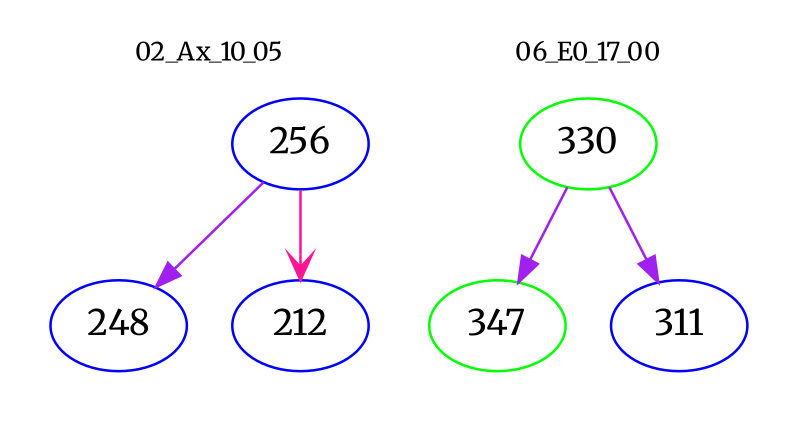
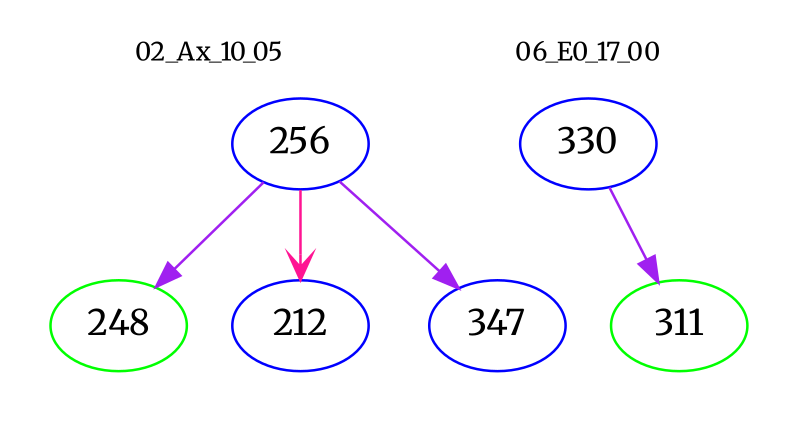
  digraph {
    fontname=Merriweather
    node [color=blue fontname=Merriweather]
    edge [arrowhead=normal color=purple fontname=Merriweather]
    n1 [label=256]
-   n2 [label=248]
+   n2 [color=green label=248]
    n3 [label=212]
-   n4 [color=green label=330]
-   n5 [label=311]
-   n6 [color=green label=347]
+   n4 [label=330]
+   n5 [color=green label=311]
+   n6 [label=347]
    subgraph cluster_1 {
      color=white
      fontsize=10
      label="02_Ax_10_05"
      n1
      n2
      n3
    }
    subgraph cluster_2 {
      color=white
      fontsize=10
      label="06_E0_17_00"
      n4
      n5
      n6
    }
    n1 -> n2
    n1 -> n3 [arrowhead=vee color=deeppink]
    n4 -> n5
-   n4 -> n6
+   n1 -> n6
  }
